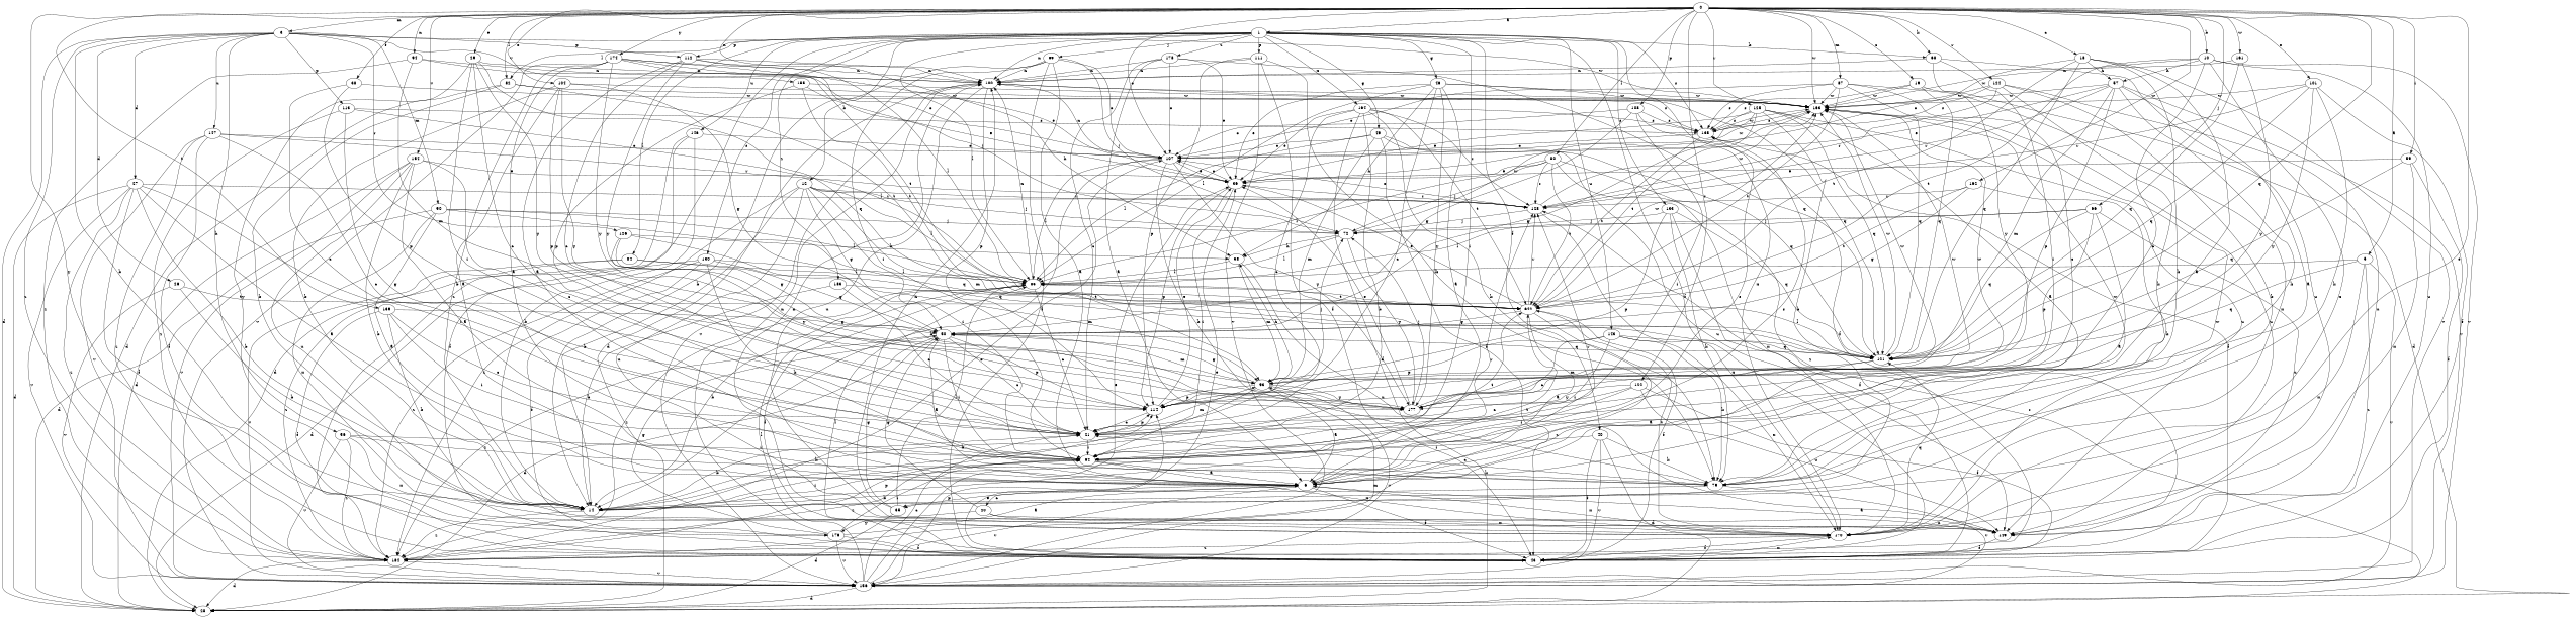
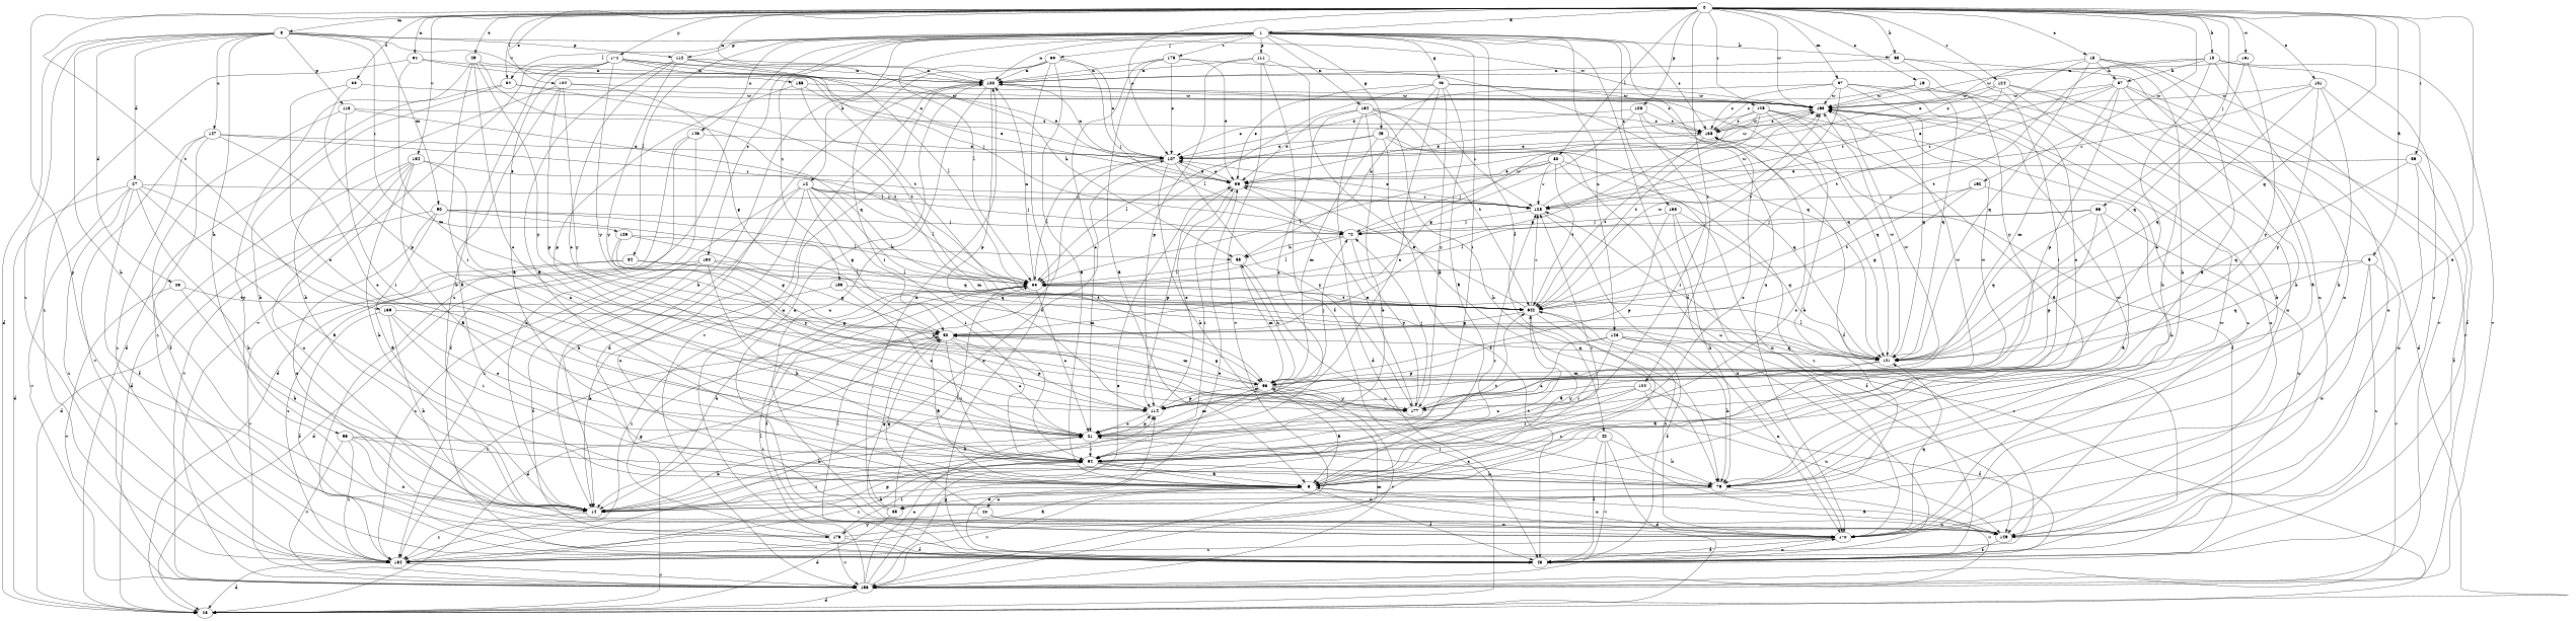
  strict digraph {
    0
    1
    3
    5
    10
    18
    19
    29
    35
    38
    59
    66
    n13 [label=68]
    80
    82
    87
    94
    100
    101
    104
    107
    108
    121
    122
    124
    125
    139
    154
    161
    162
    163
    174
    176
    12
    40
    43
    46
    49
    64
    69
    84
    85
    111
    112
    130
    133
    135
    143
    146
    164
    170
    178
    183
    184
    14
    26
    27
    28
    56
    90
    113
    126
    147
    155
    156
    21
    57
    n68 [label=642]
    149
    6
    79
    177
    50
    114
    36
    72
    128
    93
    58
    20
    0 -> 1 [label=a]
    0 -> 3 [label=m]
    0 -> 5 [label=a]
    0 -> 10 [label=b]
    0 -> 18 [label=c]
    0 -> 19 [label=c]
    0 -> 29 [label=e]
    0 -> 35 [label=e]
    0 -> 38 [label=f]
    0 -> 59 [label=i]
    0 -> 66 [label=j]
    0 -> n13 [label=k]
    0 -> 80 [label=l]
    0 -> 82 [label=l]
    0 -> 87 [label=m]
    0 -> 94 [label=n]
    0 -> 100 [label=n]
    0 -> 101 [label=o]
    0 -> 104 [label=o]
    0 -> 107 [label=o]
    0 -> 108 [label=p]
    0 -> 121 [label=q]
    0 -> 122 [label=r]
    0 -> 124 [label=r]
    0 -> 125 [label=r]
    0 -> 139 [label=t]
    0 -> 154 [label=v]
    0 -> 161 [label=w]
    0 -> 162 [label=w]
    0 -> 163 [label=w]
    0 -> 174 [label=y]
    0 -> 176 [label=y]
    1 -> n13 [label=k]
    1 -> 82 [label=l]
    1 -> 100 [label=n]
    1 -> 12 [label=b]
    1 -> 40 [label=f]
    1 -> 43 [label=f]
    1 -> 46 [label=g]
    1 -> 49 [label=g]
    1 -> 64 [label=i]
    1 -> 69 [label=j]
    1 -> 84 [label=l]
    1 -> 85 [label=l]
    1 -> 111 [label=p]
    1 -> 112 [label=p]
    1 -> 130 [label=s]
    1 -> 133 [label=s]
    1 -> 135 [label=s]
    1 -> 143 [label=u]
    1 -> 146 [label=u]
    1 -> 164 [label=x]
    1 -> 170 [label=x]
    1 -> 178 [label=z]
    1 -> 183 [label=z]
    1 -> 184 [label=z]
    3 -> 163 [label=w]
    3 -> 112 [label=p]
    3 -> 184 [label=z]
    3 -> 14 [label=b]
    3 -> 26 [label=d]
    3 -> 27 [label=d]
    3 -> 28 [label=d]
    3 -> 56 [label=h]
    3 -> 90 [label=m]
    3 -> 113 [label=p]
    3 -> 126 [label=r]
    3 -> 147 [label=u]
    3 -> 155 [label=v]
    5 -> 121 [label=q]
    5 -> 85 [label=l]
    5 -> 170 [label=x]
    5 -> 184 [label=z]
    5 -> 156 [label=v]
    10 -> 163 [label=w]
    10 -> 170 [label=x]
    10 -> 156 [label=v]
    10 -> 21 [label=c]
    10 -> 57 [label=h]
    10 -> n68 [label=t]
    10 -> 149 [label=u]
    18 -> 107 [label=o]
    18 -> 121 [label=q]
    18 -> 156 [label=v]
    18 -> 57 [label=h]
    18 -> n68 [label=t]
    18 -> 6 [label=a]
    18 -> 79 [label=k]
    19 -> 121 [label=q]
    19 -> 163 [label=w]
    19 -> 135 [label=s]
    19 -> 28 [label=d]
    29 -> 100 [label=n]
    29 -> 121 [label=q]
    29 -> 176 [label=y]
    29 -> 64 [label=i]
    29 -> 21 [label=c]
    29 -> 177 [label=y]
    35 -> 100 [label=n]
    35 -> 85 [label=l]
    35 -> 28 [label=d]
    35 -> 50 [label=g]
    38 -> 163 [label=w]
    38 -> 21 [label=c]
    38 -> 114 [label=p]
    59 -> 121 [label=q]
    59 -> 43 [label=f]
    59 -> 170 [label=x]
    59 -> 36 [label=e]
    66 -> 121 [label=q]
    66 -> 85 [label=l]
    66 -> 149 [label=u]
    66 -> 6 [label=a]
    66 -> 114 [label=p]
    66 -> 72 [label=j]
    n13 -> 100 [label=n]
    n13 -> 64 [label=i]
    n13 -> 149 [label=u]
    n13 -> 177 [label=y]
    80 -> 85 [label=l]
    80 -> 170 [label=x]
    80 -> 184 [label=z]
    80 -> n68 [label=t]
    80 -> 36 [label=e]
    80 -> 72 [label=j]
    80 -> 128 [label=r]
    82 -> 163 [label=w]
    82 -> 14 [label=b]
    82 -> 28 [label=d]
    82 -> n68 [label=t]
    87 -> 107 [label=o]
    87 -> 121 [label=q]
    87 -> 163 [label=w]
    87 -> 135 [label=s]
    87 -> 170 [label=x]
    87 -> 21 [label=c]
    87 -> n68 [label=t]
    94 -> 100 [label=n]
    94 -> 107 [label=o]
    94 -> 184 [label=z]
    94 -> 93 [label=m]
    100 -> 163 [label=w]
    100 -> 135 [label=s]
    100 -> 28 [label=d]
    100 -> 156 [label=v]
    100 -> 149 [label=u]
    100 -> 114 [label=p]
    101 -> 121 [label=q]
    101 -> 163 [label=w]
    101 -> 43 [label=f]
    101 -> 79 [label=k]
    101 -> 177 [label=y]
    101 -> 128 [label=r]
    104 -> 163 [label=w]
    104 -> 14 [label=b]
    104 -> 6 [label=a]
    104 -> 177 [label=y]
    104 -> 50 [label=g]
    104 -> 114 [label=p]
    107 -> 100 [label=n]
    107 -> 163 [label=w]
    107 -> 85 [label=l]
    107 -> 14 [label=b]
    107 -> 79 [label=k]
    107 -> 177 [label=y]
    107 -> 36 [label=e]
    108 -> 107 [label=o]
    108 -> 43 [label=f]
    108 -> 64 [label=i]
    108 -> 135 [label=s]
    108 -> 50 [label=g]
    121 -> 163 [label=w]
    121 -> 85 [label=l]
    121 -> 6 [label=a]
    121 -> 93 [label=m]
    122 -> 43 [label=f]
    122 -> 64 [label=i]
    122 -> 21 [label=c]
    122 -> 149 [label=u]
    122 -> 177 [label=y]
    124 -> 163 [label=w]
    124 -> 135 [label=s]
    124 -> 14 [label=b]
    124 -> 149 [label=u]
    124 -> 79 [label=k]
    124 -> 128 [label=r]
    125 -> 121 [label=q]
    125 -> 135 [label=s]
    125 -> 14 [label=b]
    125 -> n68 [label=t]
    125 -> 149 [label=u]
    125 -> 6 [label=a]
    125 -> 50 [label=g]
    125 -> 36 [label=e]
    139 -> 43 [label=f]
    139 -> 64 [label=i]
    139 -> 14 [label=b]
    139 -> 21 [label=c]
    139 -> 50 [label=g]
    154 -> 14 [label=b]
    154 -> 28 [label=d]
    154 -> 156 [label=v]
    154 -> 21 [label=c]
    154 -> 149 [label=u]
    154 -> 6 [label=a]
    154 -> 36 [label=e]
    161 -> 100 [label=n]
    161 -> 121 [label=q]
    161 -> 177 [label=y]
    162 -> n68 [label=t]
    162 -> 79 [label=k]
    162 -> 50 [label=g]
    162 -> 128 [label=r]
    163 -> 135 [label=s]
    163 -> 149 [label=u]
    174 -> 100 [label=n]
    174 -> 14 [label=b]
    174 -> 156 [label=v]
    174 -> n68 [label=t]
    174 -> 6 [label=a]
    174 -> 177 [label=y]
    174 -> 36 [label=e]
    174 -> 72 [label=j]
    176 -> 100 [label=n]
    176 -> 43 [label=f]
    176 -> 64 [label=i]
    176 -> 156 [label=v]
    176 -> 6 [label=a]
    176 -> 50 [label=g]
    12 -> 64 [label=i]
    12 -> 85 [label=l]
    12 -> 184 [label=z]
    12 -> 14 [label=b]
    12 -> 149 [label=u]
    12 -> 50 [label=g]
    12 -> 72 [label=j]
    12 -> 128 [label=r]
    12 -> 93 [label=m]
    40 -> 43 [label=f]
    40 -> 64 [label=i]
    40 -> 28 [label=d]
    40 -> 156 [label=v]
    40 -> 79 [label=k]
    43 -> 85 [label=l]
    43 -> 170 [label=x]
    43 -> 36 [label=e]
    46 -> 121 [label=q]
    46 -> 163 [label=w]
    46 -> 85 [label=l]
    46 -> 21 [label=c]
    46 -> 6 [label=a]
    46 -> 177 [label=y]
    46 -> 36 [label=e]
    46 -> 58 [label=h]
    49 -> 107 [label=o]
    49 -> 121 [label=q]
    49 -> 43 [label=f]
    49 -> 85 [label=l]
    49 -> 149 [label=u]
    49 -> 93 [label=m]
    64 -> 135 [label=s]
    64 -> 170 [label=x]
    64 -> 184 [label=z]
    64 -> n68 [label=t]
    64 -> 6 [label=a]
    64 -> 79 [label=k]
    69 -> 100 [label=n]
    69 -> 107 [label=o]
    69 -> 43 [label=f]
    69 -> 64 [label=i]
    69 -> 14 [label=b]
    69 -> 6 [label=a]
    69 -> 72 [label=j]
    84 -> 85 [label=l]
    84 -> 184 [label=z]
    84 -> 156 [label=v]
    84 -> 93 [label=m]
    85 -> 100 [label=n]
    85 -> 43 [label=f]
    85 -> 184 [label=z]
    85 -> 14 [label=b]
    85 -> 21 [label=c]
    85 -> n68 [label=t]
    111 -> 100 [label=n]
    111 -> 43 [label=f]
    111 -> 156 [label=v]
    111 -> 79 [label=k]
    111 -> 114 [label=p]
    112 -> 100 [label=n]
    112 -> 85 [label=l]
    112 -> 21 [label=c]
    112 -> 6 [label=a]
    112 -> 177 [label=y]
    112 -> 58 [label=h]
    130 -> 43 [label=f]
    130 -> 85 [label=l]
    130 -> 184 [label=z]
    130 -> 28 [label=d]
    130 -> 79 [label=k]
    130 -> 50 [label=g]
    133 -> 121 [label=q]
    133 -> 43 [label=f]
    133 -> 79 [label=k]
    133 -> 114 [label=p]
    133 -> 72 [label=j]
    135 -> 107 [label=o]
    135 -> 163 [label=w]
    135 -> 43 [label=f]
    135 -> n68 [label=t]
    143 -> 121 [label=q]
    143 -> 64 [label=i]
    143 -> 170 [label=x]
    143 -> 21 [label=c]
    143 -> 79 [label=k]
    143 -> 114 [label=p]
    146 -> 107 [label=o]
    146 -> 43 [label=f]
    146 -> 14 [label=b]
    146 -> 28 [label=d]
    164 -> 135 [label=s]
    164 -> 14 [label=b]
    164 -> 28 [label=d]
    164 -> 21 [label=c]
    164 -> n68 [label=t]
    164 -> 79 [label=k]
    164 -> 36 [label=e]
    164 -> 128 [label=r]
    170 -> 100 [label=n]
    170 -> 121 [label=q]
    170 -> 163 [label=w]
    170 -> 43 [label=f]
    170 -> 184 [label=z]
    170 -> n68 [label=t]
    178 -> 100 [label=n]
    178 -> 107 [label=o]
    178 -> 121 [label=q]
    178 -> 21 [label=c]
    178 -> 6 [label=a]
    178 -> 36 [label=e]
    183 -> 14 [label=b]
    183 -> 21 [label=c]
    183 -> n68 [label=t]
    184 -> 107 [label=o]
    184 -> 28 [label=d]
    184 -> 156 [label=v]
    184 -> 114 [label=p]
    14 -> 64 [label=i]
    14 -> 184 [label=z]
    14 -> n68 [label=t]
    14 -> 128 [label=r]
    26 -> 14 [label=b]
    26 -> 156 [label=v]
    26 -> n68 [label=t]
    27 -> 43 [label=f]
    27 -> 64 [label=i]
    27 -> 184 [label=z]
    27 -> 14 [label=b]
    27 -> 28 [label=d]
    27 -> 156 [label=v]
    27 -> 6 [label=a]
    27 -> 128 [label=r]
    28 -> 128 [label=r]
    56 -> 64 [label=i]
    56 -> 170 [label=x]
    56 -> 184 [label=z]
    56 -> 156 [label=v]
    56 -> 79 [label=k]
    90 -> 121 [label=q]
    90 -> 85 [label=l]
    90 -> 170 [label=x]
    90 -> 28 [label=d]
    90 -> 6 [label=a]
    90 -> 72 [label=j]
-   113 -> 64 [label=g]
+   113 -> 64 [label=i]
    113 -> 85 [label=l]
    113 -> 135 [label=s]
    113 -> 184 [label=z]
    126 -> 121 [label=q]
    126 -> 177 [label=y]
    126 -> 50 [label=g]
    126 -> 58 [label=h]
    147 -> 107 [label=o]
    147 -> 43 [label=f]
    147 -> 184 [label=z]
    147 -> 156 [label=v]
    147 -> 21 [label=c]
    147 -> 128 [label=r]
    155 -> 163 [label=w]
    155 -> n68 [label=t]
    155 -> 114 [label=p]
    155 -> 36 [label=e]
    156 -> 85 [label=l]
    156 -> 28 [label=d]
    156 -> 21 [label=c]
    156 -> 114 [label=p]
    156 -> 36 [label=e]
    156 -> 93 [label=m]
    21 -> 64 [label=i]
    21 -> 14 [label=b]
    21 -> 114 [label=p]
    21 -> 93 [label=m]
    57 -> 163 [label=w]
    57 -> 156 [label=v]
    57 -> 6 [label=a]
    57 -> 79 [label=k]
    57 -> 114 [label=p]
    57 -> 36 [label=e]
    57 -> 128 [label=r]
    57 -> 93 [label=m]
    n68 -> 163 [label=w]
    n68 -> 43 [label=f]
    n68 -> 184 [label=z]
    n68 -> 6 [label=a]
    n68 -> 50 [label=g]
    n68 -> 36 [label=e]
    n68 -> 128 [label=r]
    149 -> 43 [label=f]
    149 -> 6 [label=a]
    6 -> 35 [label=e]
    6 -> 43 [label=f]
    6 -> 135 [label=s]
    6 -> 170 [label=x]
    6 -> 156 [label=v]
    6 -> 128 [label=r]
    6 -> 20 [label=c]
    79 -> 163 [label=w]
    79 -> 14 [label=b]
    79 -> 156 [label=v]
    79 -> 21 [label=c]
    177 -> 163 [label=w]
    177 -> 36 [label=e]
    177 -> 72 [label=j]
    50 -> 121 [label=q]
    50 -> 64 [label=i]
    50 -> 184 [label=z]
    50 -> 28 [label=d]
    50 -> 21 [label=c]
    50 -> 6 [label=a]
    50 -> 114 [label=p]
    50 -> 93 [label=m]
    114 -> 163 [label=w]
    114 -> 21 [label=c]
    114 -> 36 [label=e]
    36 -> 107 [label=o]
    36 -> 64 [label=i]
    36 -> 114 [label=p]
    36 -> 128 [label=r]
    72 -> 163 [label=w]
    72 -> 85 [label=l]
    72 -> 177 [label=y]
    72 -> 58 [label=h]
    128 -> 107 [label=o]
    128 -> 163 [label=w]
    128 -> 170 [label=x]
    128 -> 72 [label=j]
    93 -> 163 [label=w]
    93 -> 14 [label=b]
    93 -> 156 [label=v]
    93 -> 6 [label=a]
    93 -> 177 [label=y]
    93 -> 50 [label=g]
    93 -> 114 [label=p]
    93 -> 72 [label=j]
    93 -> 58 [label=h]
    58 -> 85 [label=l]
    58 -> 149 [label=u]
    58 -> 93 [label=m]
    20 -> 176 [label=y]
    20 -> 170 [label=x]
    20 -> 149 [label=u]
    20 -> 50 [label=g]
  }
